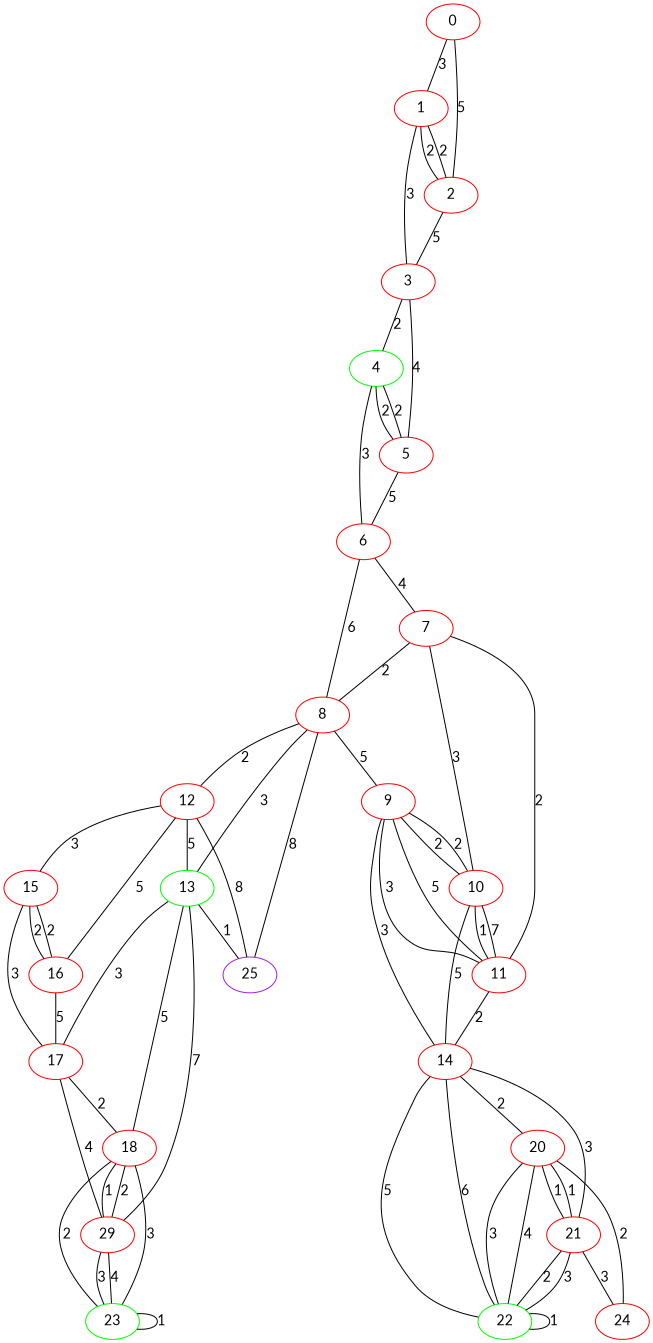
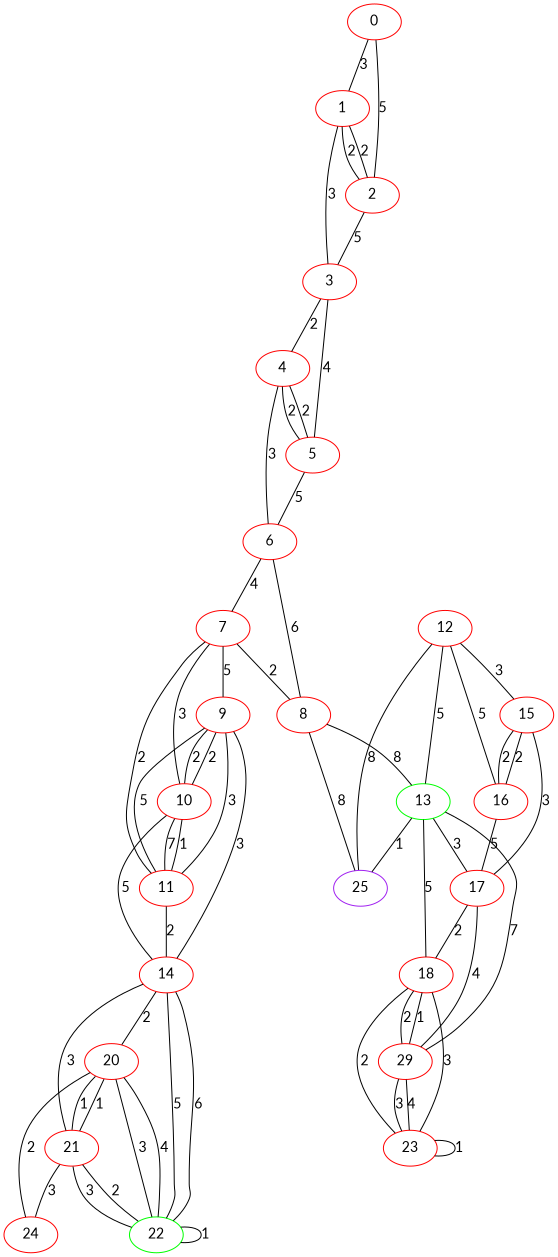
  graph {
    fontname=Lato
    node [color=red fontname=Lato weight=1]
    edge [fontname=Lato]
    0
    1
    2
    3
-   4 [color=green]
+   4
    5
    6
    7
    8
    9
    10
    11
    12
    13 [color=green weight=2]
    25 [color=purple weight=4]
    14
    15
    16
    17
    18
    n21 [label=29]
    20
    21
    22 [color=green weight=2]
-   23 [color=green weight=2]
+   23 [weight=2]
    24
    0 -- 1 [label=3]
    0 -- 2 [label=5]
    1 -- 2 [label=2]
    1 -- 2 [label=2]
    1 -- 3 [label=3]
    2 -- 3 [label=5]
    3 -- 4 [label=2]
    3 -- 5 [label=4]
    4 -- 5 [label=2]
    4 -- 5 [label=2]
    4 -- 6 [label=3]
    5 -- 6 [label=5]
    6 -- 7 [label=4]
    6 -- 8 [label=6]
    7 -- 8 [label=2]
-   8 -- 9 [label=5]
+   7 -- 9 [label=5]
    7 -- 10 [label=3]
    7 -- 11 [label=2]
-   8 -- 12 [label=2]
-   8 -- 13 [label=3]
+   8 -- 13 [label=8]
    8 -- 25 [label=8]
    9 -- 10 [label=2]
    9 -- 10 [label=2]
    9 -- 11 [label=3]
    9 -- 11 [label=5]
    9 -- 14 [label=3]
    10 -- 11 [label=1]
    10 -- 11 [label=7]
    10 -- 14 [label=5]
    11 -- 14 [label=2]
    12 -- 13 [label=5]
    12 -- 25 [label=8]
    12 -- 15 [label=3]
    12 -- 16 [label=5]
    13 -- 25 [label=1]
    13 -- 17 [label=3]
    13 -- 18 [label=5]
    13 -- n21 [label=7]
    14 -- 20 [label=2]
    14 -- 21 [label=3]
    14 -- 22 [label=5]
    14 -- 22 [label=6]
    15 -- 16 [label=2]
    15 -- 16 [label=2]
    15 -- 17 [label=3]
    16 -- 17 [label=5]
    17 -- 18 [label=2]
    17 -- n21 [label=4]
    18 -- n21 [label=2]
    18 -- n21 [label=1]
    18 -- 23 [label=2]
    18 -- 23 [label=3]
    n21 -- 23 [label=3]
    n21 -- 23 [label=4]
    20 -- 21 [label=1]
    20 -- 21 [label=1]
    20 -- 22 [label=3]
    20 -- 22 [label=4]
    20 -- 24 [label=2]
    21 -- 22 [label=2]
    21 -- 22 [label=3]
    21 -- 24 [label=3]
    22 -- 22 [label=1]
    23 -- 23 [label=1]
  }
